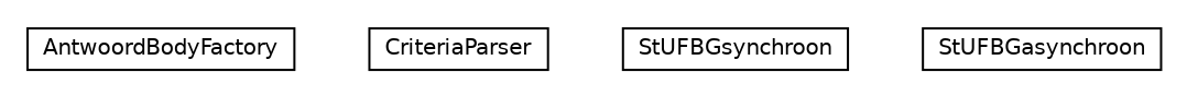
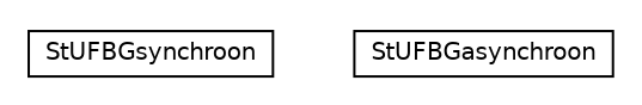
  digraph {
    nodesep=0.25
    ranksep=0.5
    node [fontcolor=black fontname=Helvetica fontsize=10.0 shape=plaintext]
-   n1 [label=<<table title="nl.b3p.brmo.stufbg204.AntwoordBodyFactory" border="0" cellborder="1" cellspacing="0" cellpadding="2" port="p" href="./AntwoordBodyFactory.html"> 		<tr><td><table border="0" cellspacing="0" cellpadding="1"> <tr><td align="center" balign="center"> AntwoordBodyFactory </td></tr> 		</table></td></tr> 		</table>>]
-   n2 [label=<<table title="nl.b3p.brmo.stufbg204.CriteriaParser" border="0" cellborder="1" cellspacing="0" cellpadding="2" port="p" href="./CriteriaParser.html"> 		<tr><td><table border="0" cellspacing="0" cellpadding="1"> <tr><td align="center" balign="center"> CriteriaParser </td></tr> 		</table></td></tr> 		</table>>]
    n3 [label=<<table title="nl.b3p.brmo.stufbg204.StUFBGsynchroon" border="0" cellborder="1" cellspacing="0" cellpadding="2" port="p" href="./StUFBGsynchroon.html"> 		<tr><td><table border="0" cellspacing="0" cellpadding="1"> <tr><td align="center" balign="center"> StUFBGsynchroon </td></tr> 		</table></td></tr> 		</table>>]
    n4 [label=<<table title="nl.b3p.brmo.stufbg204.StUFBGasynchroon" border="0" cellborder="1" cellspacing="0" cellpadding="2" port="p" href="./StUFBGasynchroon.html"> 		<tr><td><table border="0" cellspacing="0" cellpadding="1"> <tr><td align="center" balign="center"> StUFBGasynchroon </td></tr> 		</table></td></tr> 		</table>>]
  }
